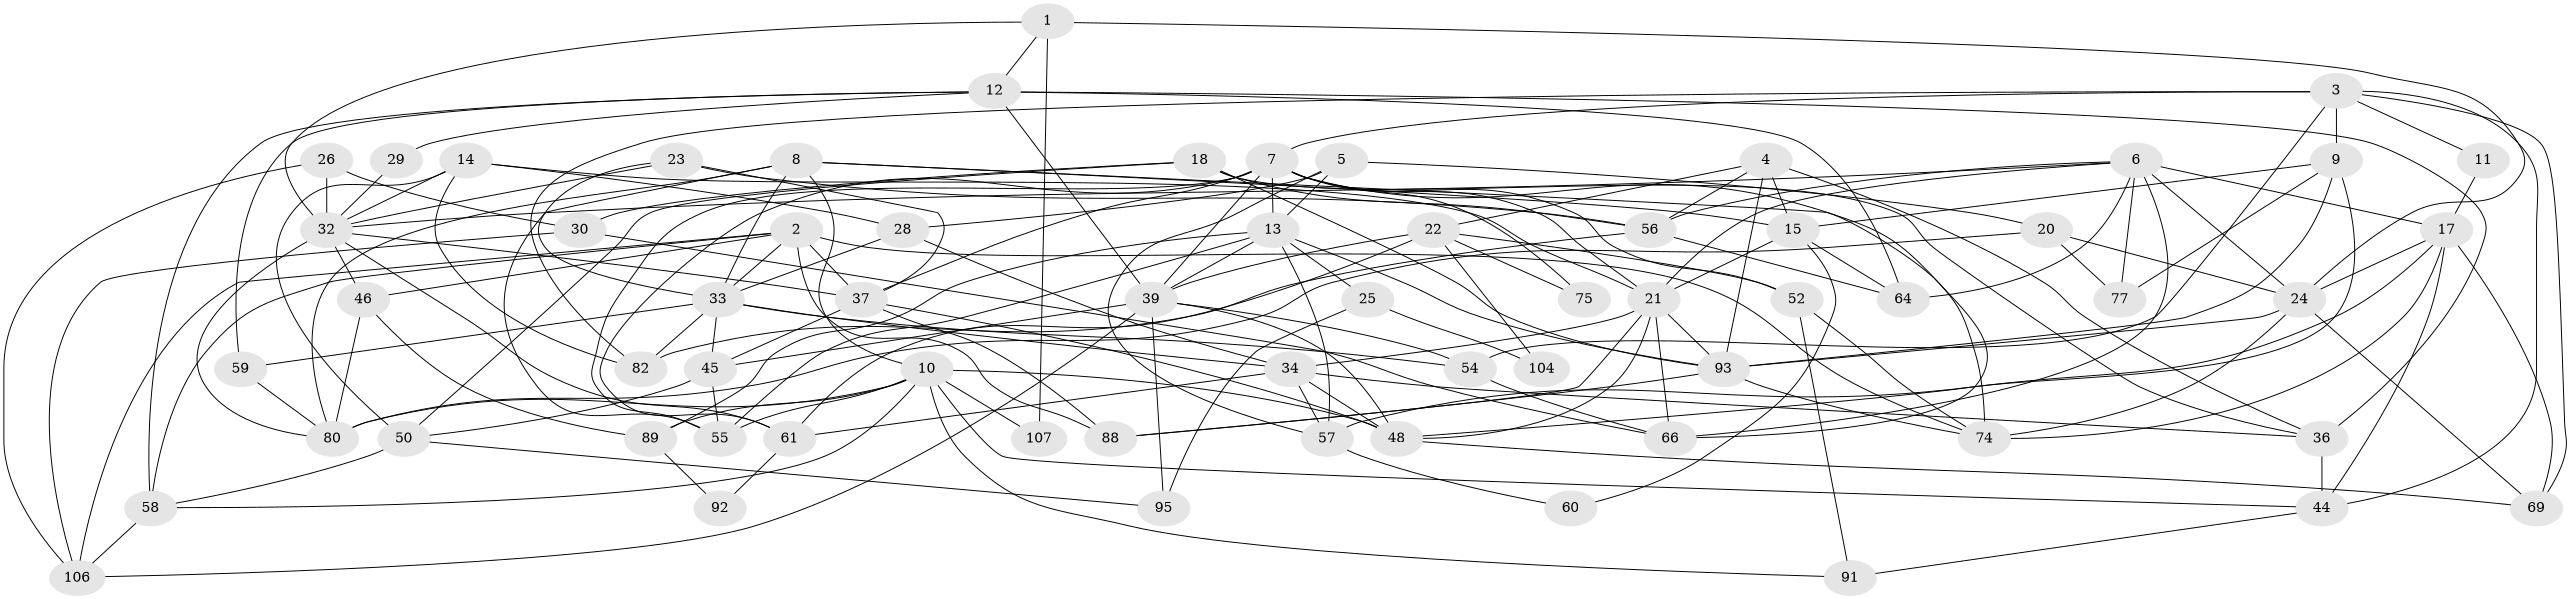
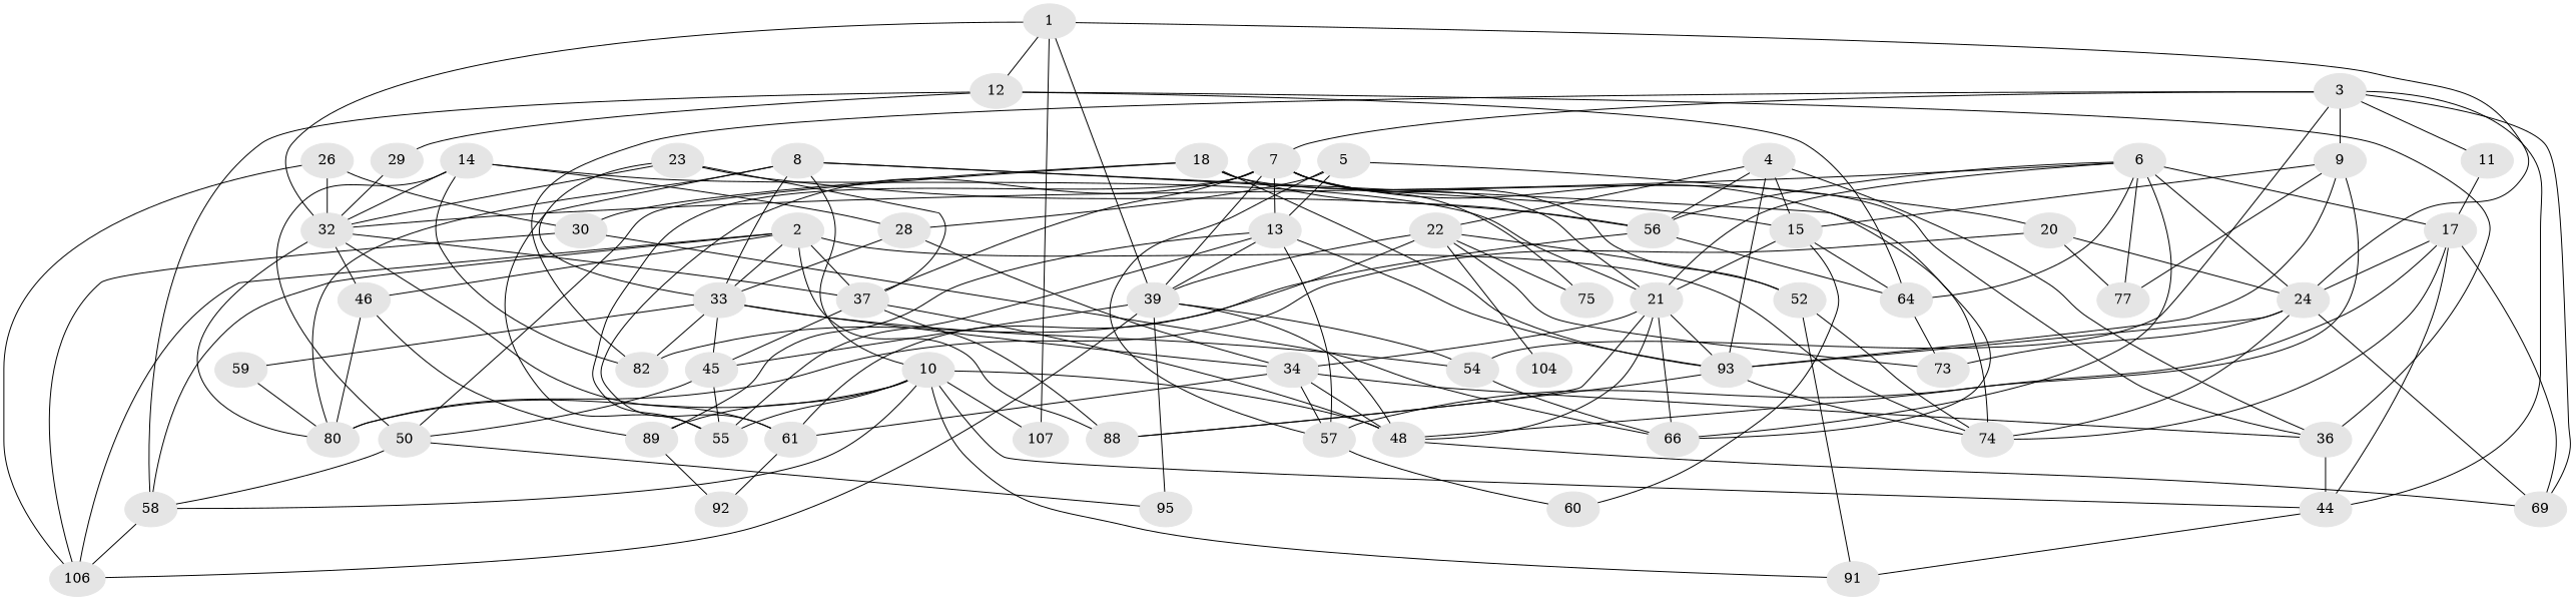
  graph {
    node [color=gray90 style=filled]
    1 [super="+70"]
    12
    24 [super="+93"]
    32 [super="+81"]
    39 [super="+68"]
    107
    58 [super="+97"]
    36 [super="+67"]
    64 [super="+96"]
    29
    59
    74 [super="+99"]
    69
    n14 [label=93 super="+105"]
+   73
    37 [super="+41"]
    46 [super="+83"]
    61 [super="+62"]
    80
    106
    54
    48 [super="+100"]
    95
    45 [super="+103"]
    2 [super="+40"]
    33 [super="+76"]
    88 [super="+102"]
    82
    34 [super="+51"]
    89
    3 [super="+101"]
    7 [super="+16"]
    9 [super="+19"]
    11
    44 [super="+78"]
    13 [super="+86"]
    21 [super="+27"]
    66 [super="+84"]
    52
    55
    75
    15 [super="+72"]
    77 [super="+94"]
    17 [super="+38"]
    91
    4 [super="+71"]
    22 [super="+79"]
    56 [super="+63"]
    60
    104
    5 [super="+53"]
    20 [super="+49"]
    28
    57 [super="+87"]
-   25
    6 [super="+98"]
    92
    8 [super="+31"]
    10 [super="+90"]
    14 [super="+42"]
    50 [super="+65"]
    18 [super="+47"]
    30 [super="+85"]
    23
    26
    1 -- 12
    1 -- 24
    1 -- 32
-   12 -- 39
+   1 -- 39
    1 -- 107
    12 -- 58
    12 -- 36
    12 -- 64
    12 -- 29
-   12 -- 59
    24 -- 74
    24 -- 69
    24 -- n14
+   24 -- 73
    32 -- 37
    32 -- 46
    32 -- 61
    32 -- 80
    39 -- 106
    39 -- 54
    39 -- 48
    39 -- 95
    39 -- 45
    58 -- 106
    36 -- 44
+   64 -- 73
    29 -- 32
    59 -- 80
    n14 -- 74
    n14 -- 88
    37 -- 48
    37 -- 45
    37 -- 88
    46 -- 80
    46 -- 89
    61 -- 92
    54 -- 66
    48 -- 69
    45 -- 55
    45 -- 50
    2 -- 58
    2 -- 74
    2 -- 37
    2 -- 46
    2 -- 106
    2 -- 33
    2 -- 88
    33 -- 59
    33 -- 54
    33 -- 45
    33 -- 82
    33 -- 34
    34 -- 36
    34 -- 61
    34 -- 48
    34 -- 57
    89 -- 92
    3 -- 69
    3 -- 54
    3 -- 82
    3 -- 7
    3 -- 9
    3 -- 11
    3 -- 44
    7 -- 39
    7 -- 37
    7 -- 61
    7 -- 13
    7 -- 21
    7 -- 66
    7 -- 52
    7 -- 55
    7 -- 75
    9 -- n14
    9 -- 48
    9 -- 15
    9 -- 77
    11 -- 17
    44 -- 91
    13 -- 39
    13 -- n14
    13 -- 89
    13 -- 55
    13 -- 57
-   13 -- 25
    21 -- n14
    21 -- 48
    21 -- 88
    21 -- 34
    21 -- 66
    52 -- 74
    52 -- 91
    15 -- 64
    15 -- 21
    15 -- 60
    17 -- 24
    17 -- 74
    17 -- 69
    17 -- 44
    17 -- 57
    4 -- 36 [weight=2]
    4 -- n14
    4 -- 15
    4 -- 22
    4 -- 56
    22 -- 39
+   22 -- 73
    22 -- 61
    22 -- 52
    22 -- 75
    22 -- 104
    56 -- 64
    56 -- 82
    5 -- 13
    5 -- 20
    5 -- 28
    5 -- 57
    20 -- 24
    20 -- 80
    20 -- 77
    28 -- 33
    28 -- 34
    57 -- 60
-   25 -- 95
-   25 -- 104
    6 -- 24
    6 -- 32
    6 -- 64
    6 -- 21
    6 -- 66
    6 -- 77 [weight=2]
    6 -- 17
    6 -- 56
    8 -- 74
    8 -- 80
    8 -- 33
    8 -- 55
    8 -- 15
    8 -- 10
    10 -- 107
    10 -- 58
    10 -- 80
    10 -- 48
    10 -- 89
    10 -- 44
    10 -- 55
    10 -- 91
    14 -- 32
    14 -- 82
    14 -- 21
    14 -- 28
    14 -- 50
    50 -- 58
    50 -- 95
    18 -- 36
    18 -- n14
    18 -- 56
    18 -- 50 [weight=2]
    18 -- 30
    30 -- 106
    30 -- 66
    23 -- 32
    23 -- 37
    23 -- 33
    23 -- 56
    26 -- 32
    26 -- 106
    26 -- 30
  }
